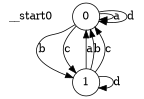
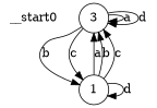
  digraph {
    rankdir=TB
    node [shape=circle color=black fillcolor=white style=filled]
    __start0 [shape=none color="" fillcolor="" style=""]
-   n2 [label=0]
+   n2 [label=3]
    n3 [label=1]
    n2 -> n2 [label=a]
    n2 -> n2 [label=d]
    n2 -> n3 [label=b]
    n2 -> n3 [label=c]
    n3 -> n2 [label=a]
    n3 -> n2 [label=b]
    n3 -> n2 [label=c]
    n3 -> n3 [label=d]
  }
